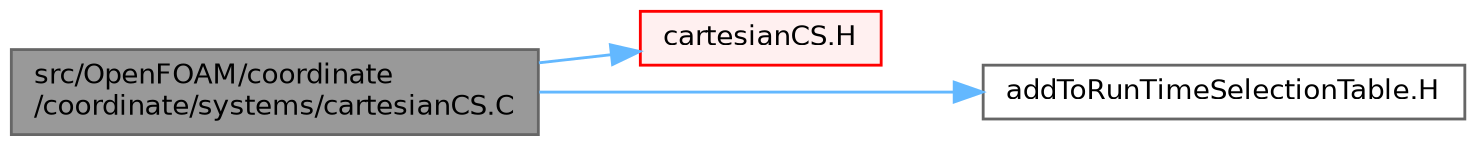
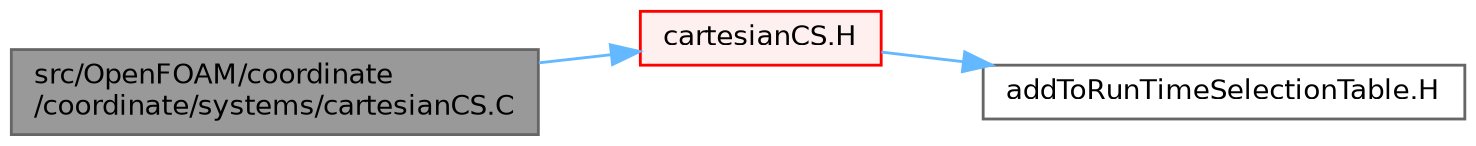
  digraph {
    rankdir=LR
    node [fontname=Helvetica fontsize=10 shape=box style=filled]
    edge [color=steelblue1 fontname=Helvetica fontsize=10 labelfontname=Helvetica labelfontsize=10 style=solid]
    n1 [color=gray40 fillcolor=grey60 fontcolor=black height=0.2 label="src/OpenFOAM/coordinate\l/coordinate/systems/cartesianCS.C" width=0.4]
    n2 [color=red fillcolor="#FFF0F0" height=0.2 label="cartesianCS.H" width=0.4]
    n3 [color=grey40 fillcolor=white height=0.2 label="addToRunTimeSelectionTable.H" width=0.4]
    n1 -> n2
-   n1 -> n3
+   n2 -> n3
  }
